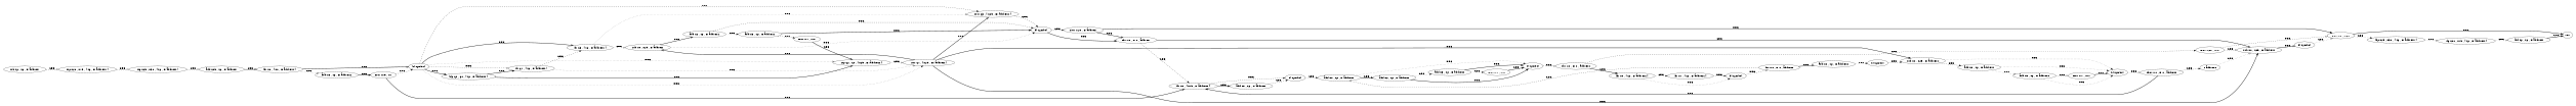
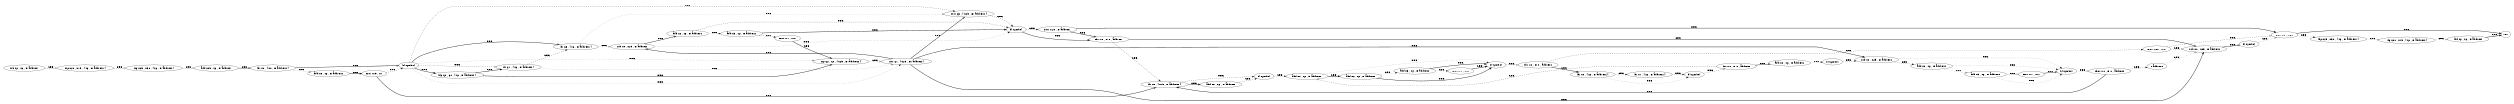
  digraph {
    rankdir=LR
    edge [arrowhead=normal style=bold]
    n1 [label="sub sp , sp , # address"]
    n2 [label="stp x20 , x19 , [ sp , # address ]"]
    n3 [label="stp x29 , x30 , [ sp , # address ]"]
    n4 [label="add x29 , sp , # address"]
    n5 [label="ldr x0 , [ x0 , # address ]"]
    n6 [label="add x8 , sp , # address"]
    n7 [label="bl symbol"]
    n8 [label="mov x19 , x1"]
    n9 [label="ldp q2 , q0 , [ sp , # address ]"]
    n10 [label="ldr q1 , [ sp , # address ]"]
    n11 [label="ldr q3 , [ sp , # address ]"]
    n12 [label="stp q2 , q0 , [ x29 , #- address ]"]
    n13 [label="stur q1 , [ x29 , #- address ]"]
    n14 [label="stur q3 , [ x29 , #- address ]"]
    n15 [label="ldr x0 , [ x19 , # address ]"]
    n16 [label="add x8 , sp , # address"]
    n17 [label="bl symbol"]
    n18 [label="sub x0 , x29 , # address"]
    n19 [label="sub x0 , x29 , # address"]
    n20 [label="sub x0 , x29 , # address"]
    n21 [label="bl symbol"]
    n22 [label="add x2 , sp , # address"]
    n23 [label="add x3 , sp , # address"]
    n24 [label="stur w20 , # address"]
    n25 [label="tbz w0 , # 0 , address"]
    n26 [label="mov w1 , wzr"]
    n27 [label="bl symbol"]
    n28 [label="add x2 , sp , # address"]
    n29 [label="bl symbol"]
    n30 [label="mov w0 , w20"]
    n31 [label="ldp x29 , x30 , [ sp , # address ]"]
    n32 [label=ret]
    n33 [label="add x0 , sp , # address"]
    n34 [label="ldp x20 , x19 , [ sp , # address ]"]
    n35 [label="add sp , sp , # address"]
    n36 [label="add x2 , sp , # address"]
    n37 [label="bl symbol"]
    n38 [label="add x3 , sp , # address"]
    n39 [label="tbz w0 , # 0 , address"]
    n40 [label="mov w20 , wzr"]
    n41 [label="ldr x0 , [ sp , # address ]"]
    n42 [label="ldr x1 , [ sp , # address ]"]
    n43 [label="bl symbol"]
    n44 [label="tbz w0 , # 0 , address"]
    n45 [label="add x0 , sp , # address"]
    n46 [label="bl symbol"]
    n47 [label="mov w1 , wzr"]
    n48 [label="add x3 , sp , # address"]
    n49 [label="tbnz w0 , # 0 , address"]
    n50 [label="mov w1 , wzr"]
    n51 [label="b address"]
    n1 -> n2 [arrowhead=onormal label=CFG style=dashed]
    n2 -> n3 [arrowhead=onormal label=CFG style=dashed]
    n3 -> n4 [arrowhead=onormal label=CFG style=dashed]
    n4 -> n5 [arrowhead=onormal label=CFG]
    n5 -> n6 [arrowhead=onormal label=CFG style=dotted]
    n5 -> n7 [arrowhead=onormal label=DFG]
    n6 -> n8 [label=CFG]
    n7 -> n9 [label=DFG]
    n7 -> n10 [arrowhead=onormal label=DFG style=dashed]
    n7 -> n11 [arrowhead=onormal label=DFG]
    n7 -> n12 [arrowhead=onormal label=DFG style=dotted]
    n7 -> n13 [label=DFG style=dotted]
    n7 -> n14 [label=DFG style=dashed]
    n8 -> n7 [label=CFG style=dashed]
    n8 -> n15 [arrowhead=onormal label=DFG]
    n9 -> n10 [label=CFG]
-   n9 -> n12 [arrowhead=onormal label=CFG]
+   n9 -> n12 [arrowhead=onormal label=DFG]
    n10 -> n11 [label=CFG style=dashed]
    n10 -> n13 [arrowhead=onormal label=DFG style=dotted]
    n11 -> n14 [arrowhead=onormal label=DFG style=dotted]
    n11 -> n18 [arrowhead=onormal label=CFG style=dotted]
    n12 -> n13 [arrowhead=onormal label=CFG style=dotted]
    n13 -> n14 [arrowhead=onormal label=CFG]
    n13 -> n18 [arrowhead=onormal label=DFG]
    n13 -> n19 [label=DFG]
    n13 -> n20 [label=DFG]
    n14 -> n21 [label=CFG style=dashed]
    n15 -> n16 [label=CFG]
    n15 -> n17 [label=DFG style=dashed]
    n16 -> n17 [label=CFG style=dashed]
    n17 -> n33 [label=CFG style=dashed]
    n18 -> n21 [label=DFG style=dotted]
    n18 -> n22 [arrowhead=onormal label=CFG]
    n19 -> n27 [arrowhead=onormal label=DFG]
    n20 -> n28 [label=CFG style=dashed]
    n20 -> n29 [label=DFG style=dotted]
    n21 -> n24 [label=CFG style=dashed]
    n21 -> n25 [label=DFG]
    n22 -> n21 [label=DFG style=dashed]
    n22 -> n23 [label=CFG style=dotted]
    n23 -> n21 [label=DFG]
    n23 -> n26 [label=CFG style=dashed]
    n24 -> n25 [arrowhead=onormal label=CFG]
    n24 -> n30 [label=DFG]
    n25 -> n15 [label=CFG style=dashed]
    n25 -> n19 [arrowhead=onormal label=CFG]
    n26 -> n12 [arrowhead=onormal label=CFG]
    n27 -> n30 [arrowhead=onormal label=CFG style=dotted]
    n28 -> n29 [label=DFG style=dotted]
    n28 -> n48 [arrowhead=onormal label=CFG style=dotted]
    n29 -> n49 [arrowhead=onormal label=DFG style=dotted]
    n30 -> n31 [label=CFG style=dotted]
    n30 -> n32 [label=DFG]
    n31 -> n34 [arrowhead=onormal label=CFG style=dotted]
    n33 -> n36 [label=CFG]
    n33 -> n37 [label=DFG style=dotted]
    n34 -> n35 [arrowhead=onormal label=CFG style=dotted]
    n35 -> n32 [label=CFG]
    n36 -> n37 [label=DFG]
    n36 -> n38 [label=CFG style=dotted]
    n37 -> n39 [arrowhead=onormal label=DFG style=dashed]
    n38 -> n37 [label=DFG]
    n38 -> n47 [label=CFG style=dotted]
    n39 -> n40 [label=CFG style=dashed]
    n39 -> n41 [label=CFG]
    n40 -> n19 [arrowhead=onormal label=CFG style=dashed]
    n40 -> n30 [arrowhead=onormal label=DFG style=dashed]
    n41 -> n42 [label=CFG style=dotted]
    n41 -> n43 [label=DFG style=dotted]
    n42 -> n43 [label=DFG style=dashed]
    n43 -> n44 [arrowhead=onormal label=DFG style=dashed]
    n44 -> n33 [arrowhead=onormal label=CFG style=dashed]
    n44 -> n45 [arrowhead=onormal label=CFG]
    n45 -> n46 [label=DFG style=dotted]
    n46 -> n20 [label=CFG style=dashed]
    n47 -> n37 [label=CFG]
    n48 -> n29 [label=DFG style=dotted]
    n48 -> n50 [arrowhead=onormal label=CFG style=dashed]
    n49 -> n15 [label=CFG]
    n49 -> n51 [label=CFG style=dashed]
    n50 -> n29 [arrowhead=onormal label=CFG]
    n51 -> n19 [arrowhead=onormal label=CFG style=dotted]
  }
